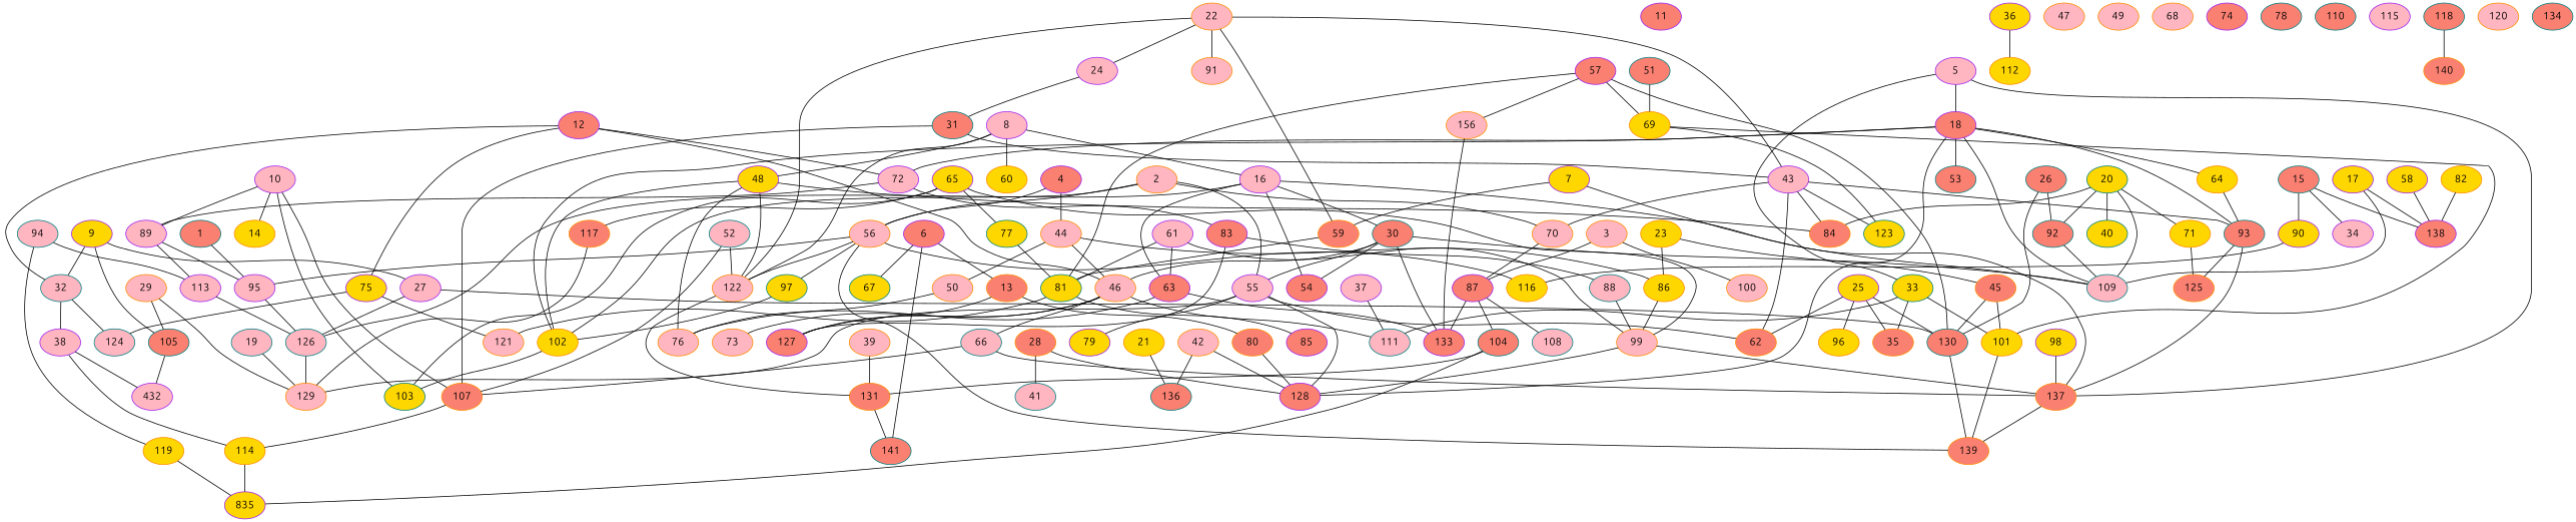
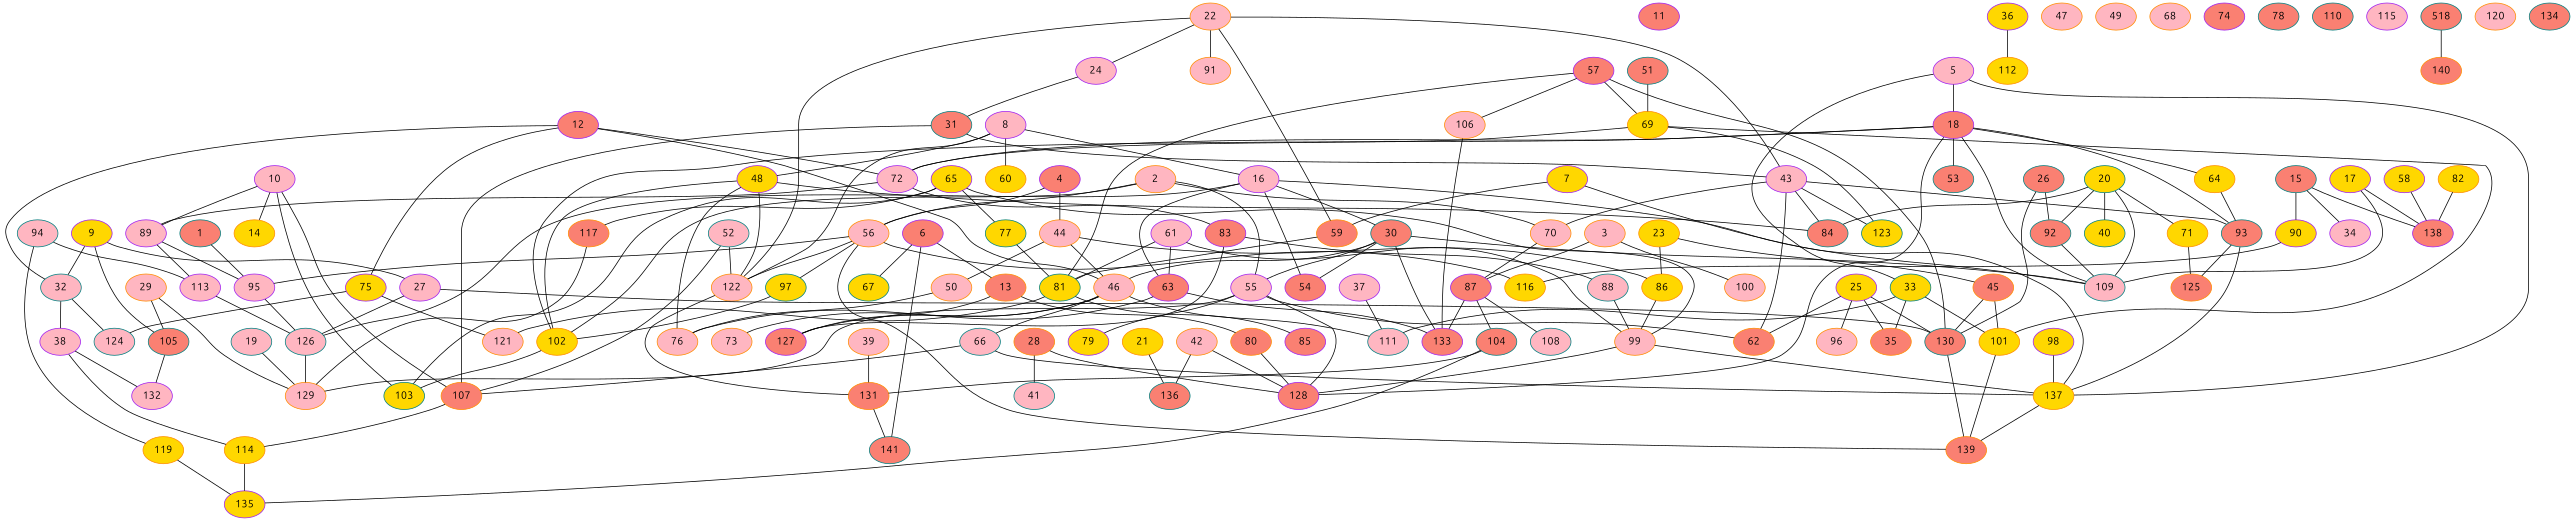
  graph {
    fontname=Ubuntu
    node [color=darkorange fillcolor=lightpink fontname=Ubuntu style=filled]
    edge [fontname=Ubuntu]
    1 [color=teal fillcolor=salmon]
    95 [color=purple]
    126 [color=teal]
    55 [color=purple]
    2
    56
    70
    102 [fillcolor=gold]
    128 [color=purple fillcolor=salmon]
    129
    62 [fillcolor=salmon]
    79 [color=purple fillcolor=gold]
    122
    97 [color=teal fillcolor=gold]
    116 [fillcolor=gold]
    139 [fillcolor=salmon]
    87 [color=purple fillcolor=salmon]
    103 [color=teal fillcolor=gold]
    3
    100
    133 [color=purple fillcolor=salmon]
    104 [color=teal fillcolor=salmon]
    108 [color=teal]
    4 [color=purple fillcolor=salmon]
    44
    46
    86 [fillcolor=gold]
    50
    5 [color=purple]
    18 [color=purple fillcolor=salmon]
    33 [color=teal fillcolor=gold]
-   137 [fillcolor=salmon]
+   137 [fillcolor=gold]
    72 [color=purple]
    109 [color=teal]
    53 [color=teal fillcolor=salmon]
    64 [fillcolor=gold]
    93 [color=teal fillcolor=salmon]
    35 [fillcolor=salmon]
    111 [color=teal]
    101 [fillcolor=gold]
    6 [color=purple fillcolor=salmon]
    13 [fillcolor=salmon]
    67 [color=teal fillcolor=gold]
    141 [color=teal fillcolor=salmon]
    80 [fillcolor=salmon]
    127 [color=purple fillcolor=salmon]
    7 [color=purple fillcolor=gold]
    59 [fillcolor=salmon]
    81 [color=teal fillcolor=gold]
    8 [color=purple]
    16 [color=purple]
    48 [color=purple fillcolor=gold]
    60 [fillcolor=gold]
    30 [color=teal fillcolor=salmon]
    54 [color=purple fillcolor=salmon]
    63 [color=purple fillcolor=salmon]
-   84 [fillcolor=salmon]
+   84 [color=teal fillcolor=salmon]
    76
    131 [fillcolor=salmon]
    9 [color=purple fillcolor=gold]
    27 [color=purple]
    32 [color=teal]
    105 [color=teal fillcolor=salmon]
    130 [color=teal fillcolor=salmon]
    38 [color=purple]
    124 [color=teal]
-   132 [color=purple label=432]
+   132 [color=purple]
    10 [color=purple]
    14 [fillcolor=gold]
    89 [color=purple]
    107 [fillcolor=salmon]
    113 [color=purple]
    114 [fillcolor=gold]
    11 [color=purple fillcolor=salmon]
    12 [color=purple fillcolor=salmon]
    75 [color=purple fillcolor=gold]
    66 [color=teal]
    73
    83 [color=purple fillcolor=salmon]
    121
    15 [color=teal fillcolor=salmon]
    34 [color=purple]
    90 [color=purple fillcolor=gold]
    138 [color=purple fillcolor=salmon]
    17 [color=purple fillcolor=gold]
    125 [fillcolor=salmon]
    19 [color=teal]
    20 [color=teal fillcolor=gold]
    40 [color=teal fillcolor=gold]
    71 [fillcolor=gold]
    92 [color=teal fillcolor=salmon]
    21 [fillcolor=gold]
    136 [color=teal fillcolor=salmon]
    22
    24 [color=purple]
    43 [color=purple]
    91
    31 [color=teal fillcolor=salmon]
    123 [color=teal fillcolor=gold]
    23 [fillcolor=gold]
    45 [fillcolor=salmon]
    99
    25 [color=purple fillcolor=gold]
-   96 [fillcolor=gold]
+   96
    26 [color=teal fillcolor=salmon]
    28 [fillcolor=salmon]
    41 [color=teal]
    29
    36 [color=purple fillcolor=gold]
    112 [fillcolor=gold]
    37 [color=purple]
-   135 [color=purple fillcolor=gold label=835]
+   135 [color=purple fillcolor=gold]
    39
    42
    47
    49
    51 [color=teal fillcolor=salmon]
    69 [fillcolor=gold]
    52 [color=teal]
    57 [color=purple fillcolor=salmon]
-   106 [label=156]
+   106
    85 [color=purple fillcolor=salmon]
    58 [color=purple fillcolor=gold]
    61 [color=purple]
    65 [color=purple fillcolor=gold]
    77 [color=teal fillcolor=gold]
    117 [fillcolor=salmon]
    68
    88 [color=teal]
    74 [color=purple fillcolor=salmon]
    78 [color=teal fillcolor=salmon]
    82 [fillcolor=gold]
    94 [color=teal]
    119 [fillcolor=gold]
    98 [color=purple fillcolor=gold]
    110 [color=teal fillcolor=salmon]
    115 [color=purple]
-   118 [color=teal fillcolor=salmon]
+   118 [color=teal fillcolor=salmon label=518]
    140 [fillcolor=salmon]
    120
    134 [color=teal fillcolor=salmon]
    1 -- 95
    95 -- 126
    126 -- 129
    55 -- 128
    55 -- 129
    55 -- 62
    55 -- 79
    2 -- 55
    2 -- 56
    2 -- 70
    2 -- 102
    56 -- 95
    56 -- 122
    56 -- 97
    56 -- 116
    56 -- 139
    70 -- 87
    102 -- 103
    122 -- 131
    97 -- 102
    87 -- 133
    87 -- 104
    87 -- 108
    3 -- 87
    3 -- 100
    104 -- 131
    104 -- 135
    4 -- 56
    4 -- 44
    44 -- 46
    44 -- 86
    44 -- 50
    46 -- 111
    46 -- 127
    46 -- 66
    46 -- 73
    86 -- 99
    50 -- 76
    5 -- 18
    5 -- 33
    5 -- 137
    18 -- 102
    18 -- 128
    18 -- 72
    18 -- 109
    18 -- 53
    18 -- 64
    18 -- 93
    33 -- 35
    33 -- 111
    33 -- 101
    137 -- 139
    72 -- 89
    72 -- 83
    64 -- 93
    93 -- 137
    93 -- 125
    101 -- 139
    6 -- 13
    6 -- 67
    6 -- 141
    13 -- 80
    13 -- 127
    80 -- 128
    7 -- 137
    7 -- 59
    59 -- 81
    81 -- 121
    81 -- 85
    8 -- 122
    8 -- 16
    8 -- 48
    8 -- 60
    16 -- 126
    16 -- 109
    16 -- 30
    16 -- 54
    16 -- 63
    48 -- 102
    48 -- 122
    48 -- 84
    48 -- 76
    30 -- 55
    30 -- 133
    30 -- 46
    30 -- 109
    30 -- 54
    63 -- 133
    63 -- 76
    131 -- 141
    9 -- 27
    9 -- 32
    9 -- 105
    27 -- 126
    27 -- 130
    32 -- 38
    32 -- 124
    105 -- 132
    130 -- 139
    38 -- 132
    38 -- 114
    10 -- 103
    10 -- 14
    10 -- 89
    10 -- 107
    89 -- 95
    89 -- 113
    107 -- 114
    113 -- 126
    114 -- 135
    12 -- 46
    12 -- 72
    12 -- 32
    12 -- 75
    75 -- 124
    75 -- 121
    66 -- 137
    66 -- 107
    83 -- 127
    83 -- 88
    15 -- 34
    15 -- 90
    15 -- 138
    90 -- 116
    17 -- 109
    17 -- 138
    19 -- 129
    20 -- 109
    20 -- 84
    20 -- 40
    20 -- 71
    20 -- 92
    71 -- 125
    92 -- 109
    21 -- 136
    22 -- 122
    22 -- 59
    22 -- 24
    22 -- 43
    22 -- 91
    24 -- 31
    43 -- 70
    43 -- 62
    43 -- 93
    43 -- 84
    43 -- 123
    31 -- 107
    31 -- 43
    23 -- 86
    23 -- 45
    45 -- 101
    45 -- 130
    99 -- 128
    99 -- 137
    25 -- 62
    25 -- 35
    25 -- 130
    25 -- 96
    26 -- 130
    26 -- 92
    28 -- 128
    28 -- 41
    29 -- 129
    29 -- 105
    36 -- 112
    37 -- 111
    39 -- 131
    42 -- 128
    42 -- 136
    51 -- 69
+   69 -- 72
    69 -- 101
    69 -- 123
    52 -- 122
    52 -- 107
    57 -- 81
    57 -- 130
    57 -- 69
    57 -- 106
    106 -- 133
    58 -- 138
    61 -- 81
    61 -- 63
    61 -- 99
    65 -- 103
    65 -- 99
    65 -- 77
    65 -- 117
    77 -- 81
    117 -- 129
    88 -- 99
    82 -- 138
    94 -- 113
    94 -- 119
    119 -- 135
    98 -- 137
    118 -- 140
  }
